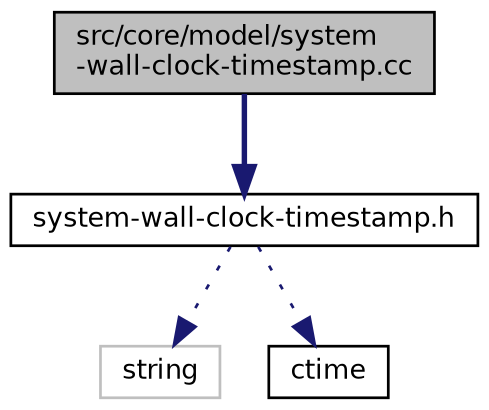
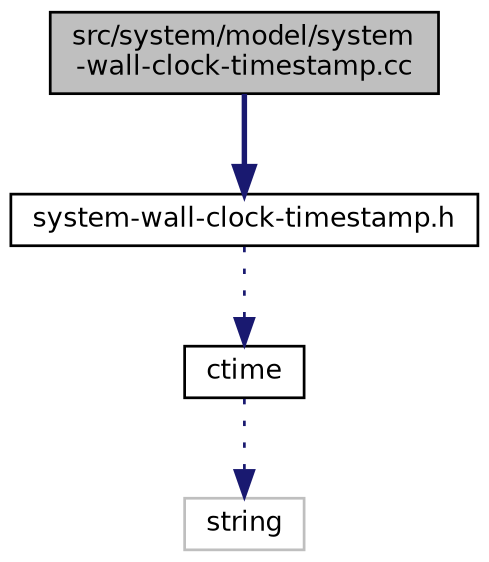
  digraph {
    node [color=black fillcolor=white fontname=Helvetica fontsize=10 shape=record style=filled]
    edge [color=midnightblue fontname=Helvetica fontsize=10 labelfontname=Helvetica labelfontsize=10 style=dotted]
-   n1 [fillcolor=grey75 fontcolor=black height=0.2 label="src/core/model/system\l-wall-clock-timestamp.cc" width=0.4]
+   n1 [fillcolor=grey75 fontcolor=black height=0.2 label="src/system/model/system\l-wall-clock-timestamp.cc" width=0.4]
    n2 [height=0.2 label="system-wall-clock-timestamp.h" width=0.4]
    n3 [color=grey75 height=0.2 label=string width=0.4]
    n4 [height=0.2 label=ctime width=0.4]
    n1 -> n2 [style=bold]
-   n2 -> n3
+   n4 -> n3
    n2 -> n4
  }
